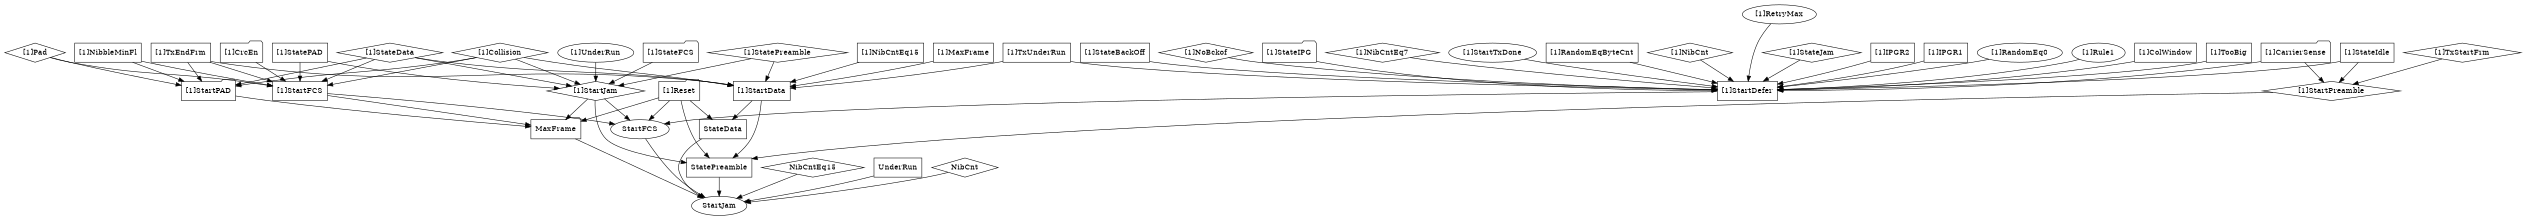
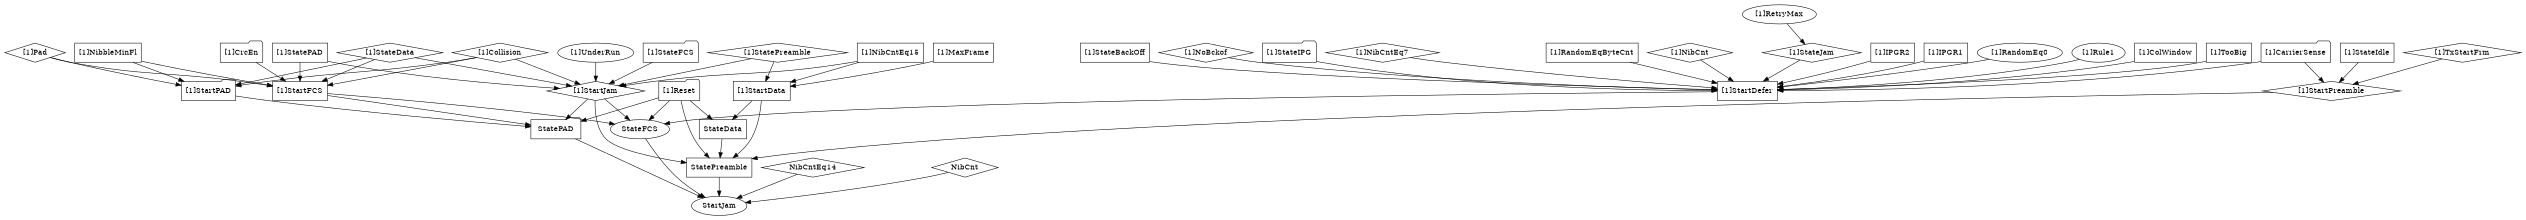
  strict digraph {
    node [complexity=31 importance=0.273229917008 rank=0.00881386829059 shape=box]
-   StateFCS [complexity=8 importance=0.0876093116145 rank=0.0109511639518 shape=ellipse label=StartFCS]
+   StateFCS [complexity=8 importance=0.0876093116145 rank=0.0109511639518 shape=ellipse]
    StartJam [complexity=0 importance=0.0545910896712 rank=0.0 shape=ellipse]
-   "[1]TxEndFrm" [complexity=16 importance=0.118790538573 rank=0.00742440866084]
    "[1]StartFCS" [complexity=10 importance=0.229649736673 rank=0.0229649736673]
    "[1]StartPAD" [complexity=9 importance=0.117404362045 rank=0.0130449291161 shape=folder]
    "[1]StartData" [complexity=10 importance=0.107912629382 rank=0.0107912629382]
-   StatePAD [complexity=8 importance=0.096362633586 rank=0.0120453291982 shape=folder label=MaxFrame]
+   StatePAD [complexity=8 importance=0.096362633586 rank=0.0120453291982 shape=folder]
    StateData [complexity=8 importance=0.0728314307496 rank=0.0091039288437]
    StatePreamble [complexity=8 importance=0.0887200769585 rank=0.0110900096198]
    "[1]StateData" [complexity=21 importance=0.234065599843 rank=0.0111459809449 shape=diamond]
    "[1]StartJam" [complexity=10 importance=0.247316356843 rank=0.0247316356843 shape=diamond]
    "[1]StartDefer" [complexity=10 importance=0.262352007817 rank=0.0262352007817]
    "[1]TooBig"
    "[1]StateBackOff" [importance=0.286413205573 rank=0.00923913566364]
    "[1]NoBckof" [shape=diamond]
    "[1]StateFCS" [complexity=18 importance=0.280334578786 rank=0.0155741432659 shape=folder]
    "[1]CarrierSense" [complexity=13 importance=0.120552372764 rank=0.0092732594434 shape=folder]
    "[1]StartPreamble" [complexity=9 importance=0.109674463573 rank=0.0121860515081 shape=diamond]
    "[1]StateIPG" [importance=0.299917721964 rank=0.00967476522464 shape=folder]
-   NibCntEq15 [complexity=8 importance=0.0654689988623 rank=0.00818362485778 shape=diamond]
-   UnderRun [complexity=8 importance=0.0654689988623 rank=0.00818362485778]
+   NibCntEq15 [complexity=8 importance=0.0654689988623 rank=0.00818362485778 shape=diamond label=NibCntEq14]
    "[1]NibCntEq7" [shape=diamond]
    "[1]UnderRun" [complexity=18 importance=0.258194266034 rank=0.0143441258908 shape=ellipse]
-   "[1]StartTxDone" [shape=ellipse]
    "[1]RandomEqByteCnt"
-   "[1]TxUnderRun" [complexity=15 importance=0.118790538573 rank=0.00791936923823]
    "[1]StatePAD" [complexity=22 importance=0.271421280588 rank=0.0123373309358]
    "[1]TxStartFrm" [complexity=13 importance=0.120552372764 rank=0.0092732594434 shape=diamond]
    "[1]StatePreamble" [complexity=16 importance=0.14204161667 rank=0.00887760104186 shape=diamond]
    "[1]NibbleMinFl" [complexity=22 importance=0.240527645864 rank=0.010933074812]
    "[1]StateIdle" [complexity=13 importance=0.142452532701 rank=0.0109578871309]
    "[1]NibCnt" [shape=diamond]
    "[1]MaxFrame" [complexity=15 importance=0.118790538573 rank=0.00791936923823]
    "[1]Reset" [complexity=9 importance=1.24901223193 rank=0.138779136882 shape=folder]
    "[1]CrcEn" [complexity=22 importance=0.240527645864 rank=0.010933074812 shape=folder]
    "[1]Pad" [complexity=22 importance=0.240527645864 rank=0.010933074812 shape=diamond]
    "[1]StateJam" [importance=0.295306718683 rank=0.00952602318331 shape=diamond]
    "[1]IPGR2"
    "[1]NibCntEq15" [complexity=16 importance=0.118790538573 rank=0.00742440866084]
    "[1]IPGR1"
    "[1]RandomEq0" [shape=ellipse]
    "[1]Collision" [complexity=21 importance=0.226703167956 rank=0.0107953889503 shape=diamond]
    "[1]Rule1" [importance=0.299201020959 rank=0.0096516458374 shape=ellipse]
    n44 [complexity=8 importance=0.0654689988623 label=NibCnt rank=0.00818362485778 shape=diamond]
    "[1]ColWindow"
    "[1]RetryMax" [shape=ellipse]
    StateFCS -> StartJam
-   "[1]TxEndFrm" -> "[1]StartFCS"
-   "[1]TxEndFrm" -> "[1]StartPAD"
-   "[1]TxEndFrm" -> "[1]StartData"
    "[1]StartFCS" -> StateFCS
    "[1]StartFCS" -> StatePAD
    "[1]StartPAD" -> StatePAD
    "[1]StartData" -> StateData
    "[1]StartData" -> StatePreamble
    StatePAD -> StartJam
-   StateData -> StartJam
+   StateData -> StatePreamble
    StatePreamble -> StartJam
    "[1]StateData" -> "[1]StartFCS"
    "[1]StateData" -> "[1]StartPAD"
-   "[1]StateData" -> "[1]StartData"
    "[1]StateData" -> "[1]StartJam"
    "[1]StartJam" -> StateFCS
    "[1]StartJam" -> StatePAD
    "[1]StartJam" -> StatePreamble
    "[1]StartDefer" -> StateFCS
    "[1]TooBig" -> "[1]StartDefer"
    "[1]StateBackOff" -> "[1]StartDefer"
    "[1]NoBckof" -> "[1]StartDefer"
    "[1]StateFCS" -> "[1]StartJam"
    "[1]CarrierSense" -> "[1]StartDefer"
    "[1]CarrierSense" -> "[1]StartPreamble"
    "[1]StartPreamble" -> StatePreamble
    "[1]StateIPG" -> "[1]StartDefer"
    NibCntEq15 -> StartJam
-   UnderRun -> StartJam
    "[1]NibCntEq7" -> "[1]StartDefer"
    "[1]UnderRun" -> "[1]StartJam"
-   "[1]StartTxDone" -> "[1]StartDefer"
    "[1]RandomEqByteCnt" -> "[1]StartDefer"
-   "[1]TxUnderRun" -> "[1]StartData"
-   "[1]TxUnderRun" -> "[1]StartDefer"
    "[1]StatePAD" -> "[1]StartFCS"
    "[1]StatePAD" -> "[1]StartJam"
    "[1]TxStartFrm" -> "[1]StartPreamble"
    "[1]StatePreamble" -> "[1]StartData"
    "[1]StatePreamble" -> "[1]StartJam"
    "[1]NibbleMinFl" -> "[1]StartFCS"
    "[1]NibbleMinFl" -> "[1]StartPAD"
-   "[1]StateIdle" -> "[1]StartDefer"
    "[1]StateIdle" -> "[1]StartPreamble"
    "[1]NibCnt" -> "[1]StartDefer"
    "[1]MaxFrame" -> "[1]StartData"
    "[1]Reset" -> StateFCS
    "[1]Reset" -> StatePAD
    "[1]Reset" -> StateData
    "[1]Reset" -> StatePreamble
    "[1]CrcEn" -> "[1]StartFCS"
    "[1]Pad" -> "[1]StartFCS"
    "[1]Pad" -> "[1]StartPAD"
    "[1]StateJam" -> "[1]StartDefer"
    "[1]IPGR2" -> "[1]StartDefer"
    "[1]NibCntEq15" -> "[1]StartData"
+   "[1]NibCntEq15" -> "[1]StartJam"
    "[1]IPGR1" -> "[1]StartDefer"
    "[1]RandomEq0" -> "[1]StartDefer"
    "[1]Collision" -> "[1]StartFCS"
    "[1]Collision" -> "[1]StartPAD"
-   "[1]Collision" -> "[1]StartData"
    "[1]Collision" -> "[1]StartJam"
    "[1]Rule1" -> "[1]StartDefer"
    n44 -> StartJam
    "[1]ColWindow" -> "[1]StartDefer"
-   "[1]RetryMax" -> "[1]StartDefer"
+   "[1]RetryMax" -> "[1]StateJam"
  }
